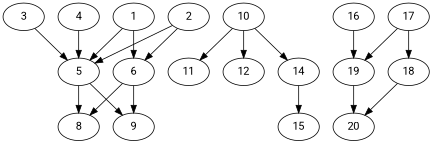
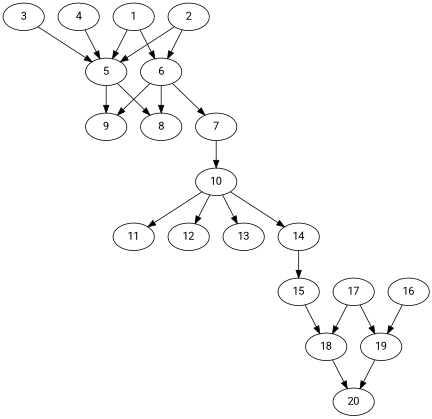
  digraph {
    fontname=Roboto
    node [alpha=0.18 fontname=Roboto]
    edge [fontname=Roboto]
    1 [alpha=0.10 expect_size=9885696]
    5 [alpha=0.17 expect_size=27407360]
    6 [expect_size=19063808]
    8 [alpha=0.09 expect_size=40568832]
    9 [alpha=0.12 expect_size=5379072]
+   7 [alpha=0.12 expect_size=21872640]
    10 [alpha=0.17 expect_size=5355520]
    2 [alpha=0.11 expect_size=11230208]
    3 [alpha=0.04 expect_size=38315008]
    4 [alpha=0.01 expect_size=5891072]
    11 [alpha=0.04 expect_size=7255040]
    12 [alpha=0.19 expect_size=31515648]
+   13 [alpha=0.15 expect_size=9664512]
    14 [expect_size=18054144]
    15 [expect_size=19673088]
    18 [alpha=0.05 expect_size=37366784]
    16 [alpha=0.09 expect_size=13672448]
    19 [alpha=0.11 expect_size=12353536]
    17 [alpha=0.15 expect_size=8163328]
    20 [alpha=0.14 expect_size=39541760]
    1 -> 5
    1 -> 6
    5 -> 8
    5 -> 9
    6 -> 8
    6 -> 9
+   6 -> 7
+   7 -> 10
    10 -> 11
    10 -> 12
+   10 -> 13
    10 -> 14
    2 -> 5
    2 -> 6
    3 -> 5
    4 -> 5
    14 -> 15
+   15 -> 18
    18 -> 20
    16 -> 19
    19 -> 20
    17 -> 18
    17 -> 19
  }
